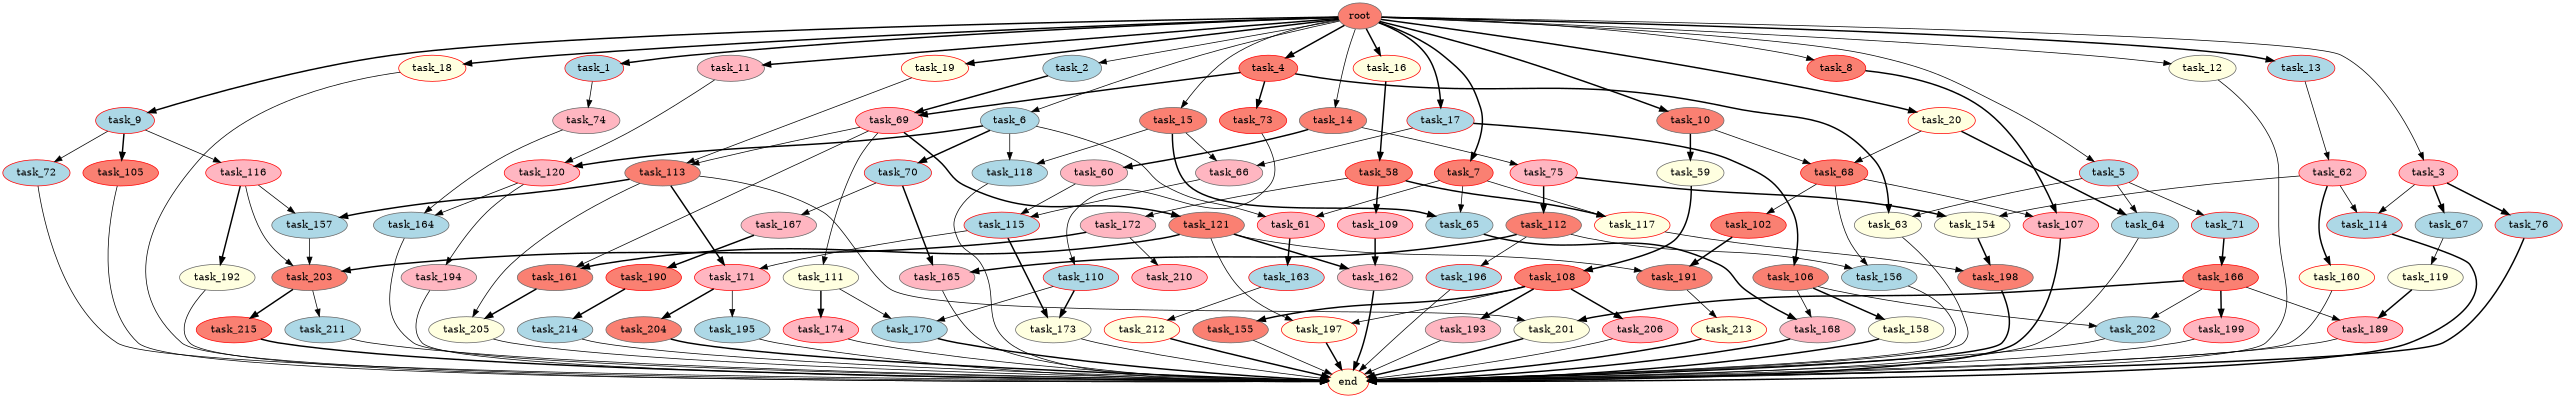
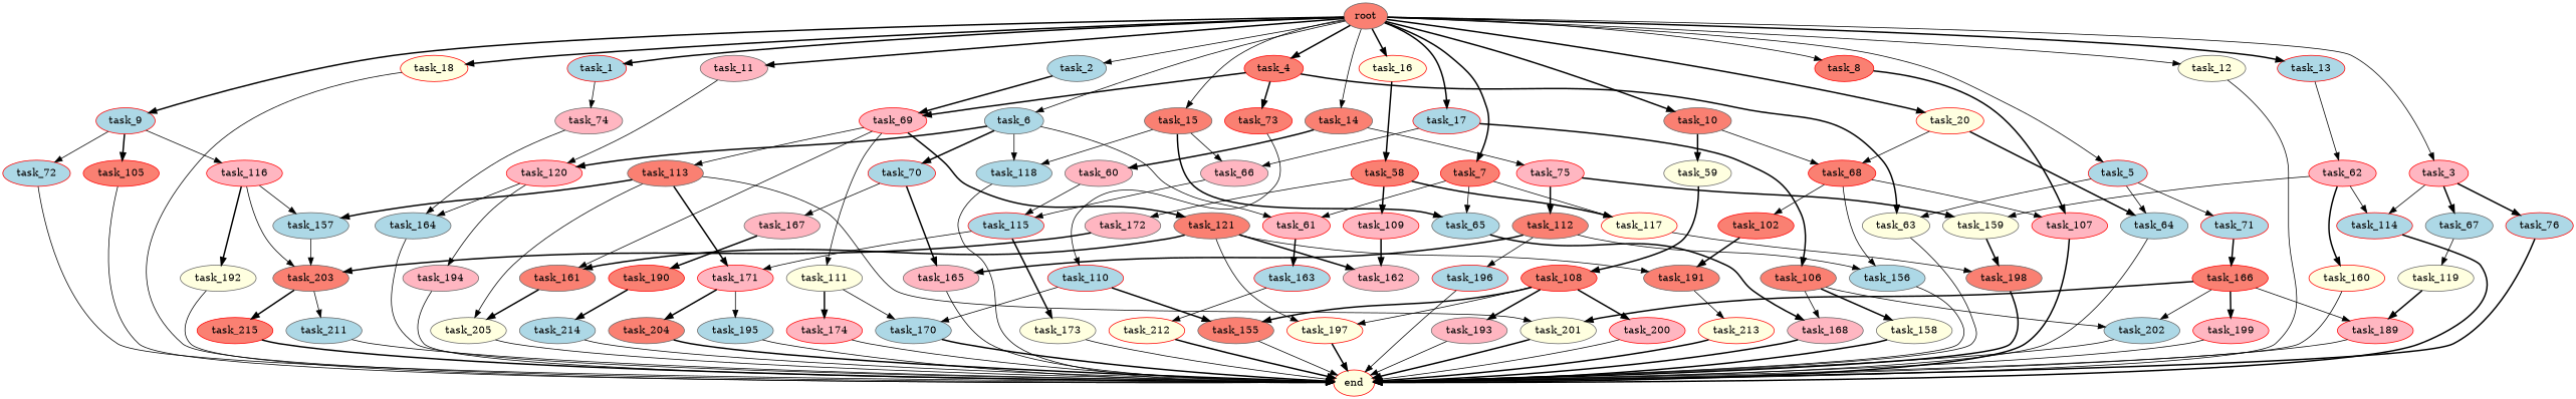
  digraph {
    node [color=red fillcolor=lightblue style=filled]
    edge [style=solid]
    task_157 [color=gray40]
    task_116 [fillcolor=lightpink]
    task_192 [color=gray40 fillcolor=lightyellow]
    task_203 [color=gray40 fillcolor=salmon]
    end [fillcolor=lightyellow]
    task_211 [color=gray40]
    task_215 [fillcolor=salmon]
    task_105 [fillcolor=salmon]
    task_163
    task_212 [fillcolor=lightyellow]
    task_15 [color=gray40 fillcolor=salmon]
    task_65 [color=gray40]
    task_118 [color=gray40]
    task_66 [color=gray40 fillcolor=lightpink]
    task_168 [color=gray40 fillcolor=lightpink]
    task_115
    task_161 [color=gray40 fillcolor=salmon]
    task_205 [color=gray40 fillcolor=lightyellow]
    task_173 [color=gray40 fillcolor=lightyellow]
    task_7 [fillcolor=salmon]
    task_117 [fillcolor=lightyellow]
    task_61 [fillcolor=lightpink]
    task_198 [color=gray40 fillcolor=salmon]
    n24 [fillcolor=salmon label=task_102]
    task_191 [color=gray40 fillcolor=salmon]
    task_213 [fillcolor=lightyellow]
    task_119 [color=gray40 fillcolor=lightyellow]
    task_189 [fillcolor=lightpink]
    task_166 [fillcolor=salmon]
    task_199 [fillcolor=lightpink]
    task_201 [color=gray40 fillcolor=lightyellow]
    task_202 [color=gray40]
    task_112 [color=gray40 fillcolor=salmon]
    task_75 [fillcolor=lightpink]
-   task_159 [color=gray40 fillcolor=lightyellow label=task_154]
+   task_159 [color=gray40 fillcolor=lightyellow]
    task_196
    task_156 [color=gray40]
    task_165 [color=gray40 fillcolor=lightpink]
    task_214 [color=gray40]
    task_106 [color=gray40 fillcolor=salmon]
    task_158 [color=gray40 fillcolor=lightyellow]
    task_204 [color=gray40 fillcolor=salmon]
    task_155 [color=gray40 fillcolor=salmon]
    task_9
    task_72
    task_74 [color=gray40 fillcolor=lightpink]
    task_164 [color=gray40]
    task_59 [color=gray40 fillcolor=lightyellow]
    task_108 [fillcolor=salmon]
    task_197 [fillcolor=lightyellow]
    task_193 [color=gray40 fillcolor=lightpink]
-   task_200 [fillcolor=lightpink label=task_206]
+   task_200 [fillcolor=lightpink]
    task_121 [color=gray40 fillcolor=salmon]
    task_162 [color=gray40 fillcolor=lightpink]
    task_73 [fillcolor=salmon]
    task_110
    task_170 [color=gray40]
    task_64 [color=gray40]
    task_18 [fillcolor=lightyellow]
    task_63 [color=gray40 fillcolor=lightyellow]
    task_68 [fillcolor=salmon]
    task_107 [fillcolor=lightpink]
    task_171 [fillcolor=lightpink]
    task_195 [color=gray40]
    task_58 [fillcolor=salmon]
    task_109 [fillcolor=lightpink]
    task_172 [color=gray40 fillcolor=lightpink]
-   task_210 [fillcolor=lightpink]
    task_160 [fillcolor=lightyellow]
    task_190 [fillcolor=salmon]
    task_167 [color=gray40 fillcolor=lightpink]
    task_1
    task_69 [fillcolor=lightpink]
    task_113 [color=gray40 fillcolor=salmon]
    task_111 [color=gray40 fillcolor=lightyellow]
    task_174 [fillcolor=lightpink]
    task_20 [fillcolor=lightyellow]
    task_194 [color=gray40 fillcolor=lightpink]
    task_62 [fillcolor=lightpink]
    task_114
-   task_19 [fillcolor=lightyellow]
    task_11 [color=gray40 fillcolor=lightpink]
    task_120 [fillcolor=lightpink]
    task_4 [fillcolor=salmon]
    task_60 [color=gray40 fillcolor=lightpink]
    task_10 [color=gray40 fillcolor=salmon]
    task_70
    task_71
    task_67 [color=gray40]
    task_14 [color=gray40 fillcolor=salmon]
    task_12 [color=gray40 fillcolor=lightyellow]
    task_13
    task_3 [fillcolor=lightpink]
    task_76
    task_6 [color=gray40]
    task_2 [color=gray40]
    task_17
    root [color=gray40 fillcolor=salmon]
    task_8 [fillcolor=salmon]
    task_16 [fillcolor=lightyellow]
    task_5
    task_157 -> task_203
    task_116 -> task_157
    task_116 -> task_192 [style=bold]
    task_116 -> task_203
    task_192 -> end
    task_203 -> task_211
    task_203 -> task_215 [style=bold]
    task_211 -> end
    task_215 -> end [style=bold]
    task_105 -> end
    task_163 -> task_212
    task_212 -> end [style=bold]
    task_15 -> task_65 [style=bold]
    task_15 -> task_118
    task_15 -> task_66
    task_65 -> task_168 [style=bold]
    task_118 -> end
    task_66 -> task_115
    task_168 -> end [style=bold]
    task_115 -> task_173 [style=bold]
    task_115 -> task_171
    task_161 -> task_205 [style=bold]
    task_205 -> end
    task_173 -> end
    task_7 -> task_65
    task_7 -> task_117
    task_7 -> task_61
    task_117 -> task_198
    task_61 -> task_163 [style=bold]
    task_198 -> end [style=bold]
    n24 -> task_191 [style=bold]
    task_191 -> task_213
    task_213 -> end [style=bold]
    task_119 -> task_189 [style=bold]
    task_189 -> end
    task_166 -> task_189
    task_166 -> task_199 [style=bold]
    task_166 -> task_201 [style=bold]
    task_166 -> task_202
    task_199 -> end
    task_201 -> end [style=bold]
    task_202 -> end
    task_112 -> task_196
    task_112 -> task_156
    task_112 -> task_165 [style=bold]
    task_75 -> task_112 [style=bold]
    task_75 -> task_159 [style=bold]
    task_159 -> task_198 [style=bold]
    task_196 -> end
    task_156 -> end
    task_165 -> end
    task_214 -> end
    task_106 -> task_168
    task_106 -> task_202
    task_106 -> task_158 [style=bold]
    task_158 -> end [style=bold]
    task_204 -> end [style=bold]
    task_155 -> end
    task_9 -> task_116
    task_9 -> task_105 [style=bold]
    task_9 -> task_72
    task_72 -> end
    task_74 -> task_164
    task_164 -> end
    task_59 -> task_108 [style=bold]
    task_108 -> task_155 [style=bold]
    task_108 -> task_197
    task_108 -> task_193 [style=bold]
    task_108 -> task_200 [style=bold]
    task_197 -> end [style=bold]
    task_193 -> end
    task_200 -> end
    task_121 -> task_161 [style=bold]
    task_121 -> task_191
    task_121 -> task_197
    task_121 -> task_162 [style=bold]
-   task_162 -> end [style=bold]
    task_73 -> task_110
-   task_110 -> task_173 [style=bold]
+   task_110 -> task_155 [style=bold]
    task_110 -> task_170
    task_170 -> end [style=bold]
    task_64 -> end
    task_18 -> end
    task_63 -> end
    task_68 -> n24
    task_68 -> task_156
    task_68 -> task_107
    task_107 -> end [style=bold]
    task_171 -> task_204 [style=bold]
    task_171 -> task_195
    task_195 -> end
    task_58 -> task_117 [style=bold]
    task_58 -> task_109 [style=bold]
    task_58 -> task_172
    task_109 -> task_162 [style=bold]
    task_172 -> task_203 [style=bold]
-   task_172 -> task_210
    task_160 -> end
    task_190 -> task_214 [style=bold]
    task_167 -> task_190 [style=bold]
    task_1 -> task_74
    task_69 -> task_161
    task_69 -> task_121 [style=bold]
    task_69 -> task_113
    task_69 -> task_111
    task_113 -> task_157 [style=bold]
    task_113 -> task_205
    task_113 -> task_201
    task_113 -> task_171 [style=bold]
    task_111 -> task_170
    task_111 -> task_174 [style=bold]
    task_174 -> end
    task_20 -> task_64 [style=bold]
    task_20 -> task_68
    task_194 -> end
    task_62 -> task_159
    task_62 -> task_160 [style=bold]
    task_62 -> task_114
    task_114 -> end [style=bold]
-   task_19 -> task_113
    task_11 -> task_120
    task_120 -> task_164
    task_120 -> task_194
    task_4 -> task_73 [style=bold]
    task_4 -> task_63 [style=bold]
    task_4 -> task_69 [style=bold]
    task_60 -> task_115
    task_10 -> task_59 [style=bold]
    task_10 -> task_68
    task_70 -> task_165 [style=bold]
    task_70 -> task_167
    task_71 -> task_166 [style=bold]
    task_67 -> task_119
    task_14 -> task_75
    task_14 -> task_60 [style=bold]
    task_12 -> end
    task_13 -> task_62
    task_3 -> task_114
    task_3 -> task_67 [style=bold]
    task_3 -> task_76 [style=bold]
    task_76 -> end [style=bold]
    task_6 -> task_118
    task_6 -> task_61
    task_6 -> task_120 [style=bold]
    task_6 -> task_70 [style=bold]
    task_2 -> task_69 [style=bold]
    task_17 -> task_66
    task_17 -> task_106 [style=bold]
    root -> task_15
    root -> task_7 [style=bold]
    root -> task_9 [style=bold]
    root -> task_18 [style=bold]
    root -> task_1 [style=bold]
    root -> task_20 [style=bold]
-   root -> task_19 [style=bold]
    root -> task_11 [style=bold]
    root -> task_4 [style=bold]
    root -> task_10 [style=bold]
    root -> task_14
    root -> task_12
    root -> task_13 [style=bold]
    root -> task_3
    root -> task_6
    root -> task_2
    root -> task_17 [style=bold]
    root -> task_8
    root -> task_16 [style=bold]
    root -> task_5
    task_8 -> task_107 [style=bold]
    task_16 -> task_58 [style=bold]
    task_5 -> task_64
    task_5 -> task_63
    task_5 -> task_71
  }
